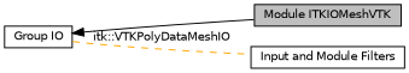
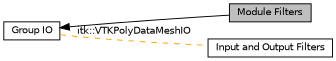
  digraph {
    rankdir=LR
    node [color=black fillcolor=white fontname=Helvetica fontsize=10 shape=box style=filled]
    edge [fontname=Helvetica fontsize=10 labelfontname=Helvetica labelfontsize=10 shape=plaintext]
    n1 [height=0.2 label="Group IO" width=0.4]
-   n2 [fillcolor=grey75 fontcolor=black height=0.2 label="Module ITKIOMeshVTK" width=0.4]
-   n3 [height=0.2 label="Input and Module Filters" width=0.4]
+   n2 [fillcolor=grey75 fontcolor=black height=0.2 label="Module Filters" width=0.4]
+   n3 [height=0.2 label="Input and Output Filters" width=0.4]
    n1 -> n2 [dir=back style=solid]
    n1 -> n3 [color=orange dir=none label="itk::VTKPolyDataMeshIO" style=dashed]
  }
